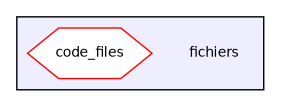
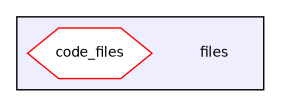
  digraph {
    compound=true
    node [fontname=Helvetica fontsize=10]
-   n1 [label=fichiers shape=plaintext]
+   n1 [label=files shape=plaintext]
    n2 [color=red fillcolor=white label=code_files shape=hexagon style=filled]
    subgraph cluster_1 {
      bgcolor="#eeeeff"
      pencolor=black
      n1
      n2
    }
  }
